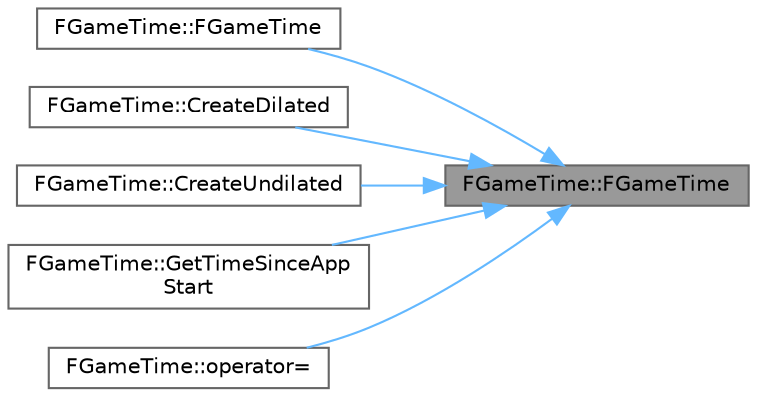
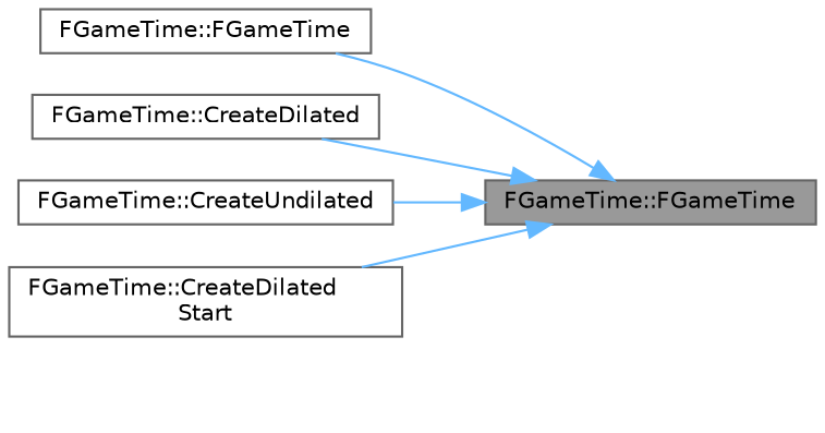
  digraph {
    rankdir=RL
    node [color=grey40 fillcolor=white fontname=Helvetica fontsize=10 shape=box style=filled]
    edge [color=steelblue1 dir=back fontname=Helvetica fontsize=10 labelfontname=Helvetica labelfontsize=10 style=solid]
    n1 [color=gray40 fillcolor=grey60 fontcolor=black height=0.2 label="FGameTime::FGameTime" width=0.4]
    n2 [height=0.2 label="FGameTime::FGameTime" width=0.4]
    n3 [height=0.2 label="FGameTime::CreateDilated" width=0.4]
    n4 [height=0.2 label="FGameTime::CreateUndilated" width=0.4]
-   n5 [height=0.2 label="FGameTime::GetTimeSinceApp\lStart" width=0.4]
-   n6 [height=0.2 label="FGameTime::operator=" width=0.4]
+   n5 [height=0.2 label="FGameTime::CreateDilated\lStart" width=0.4]
    n1 -> n2
    n1 -> n3
    n1 -> n4
    n1 -> n5
-   n1 -> n6
  }
